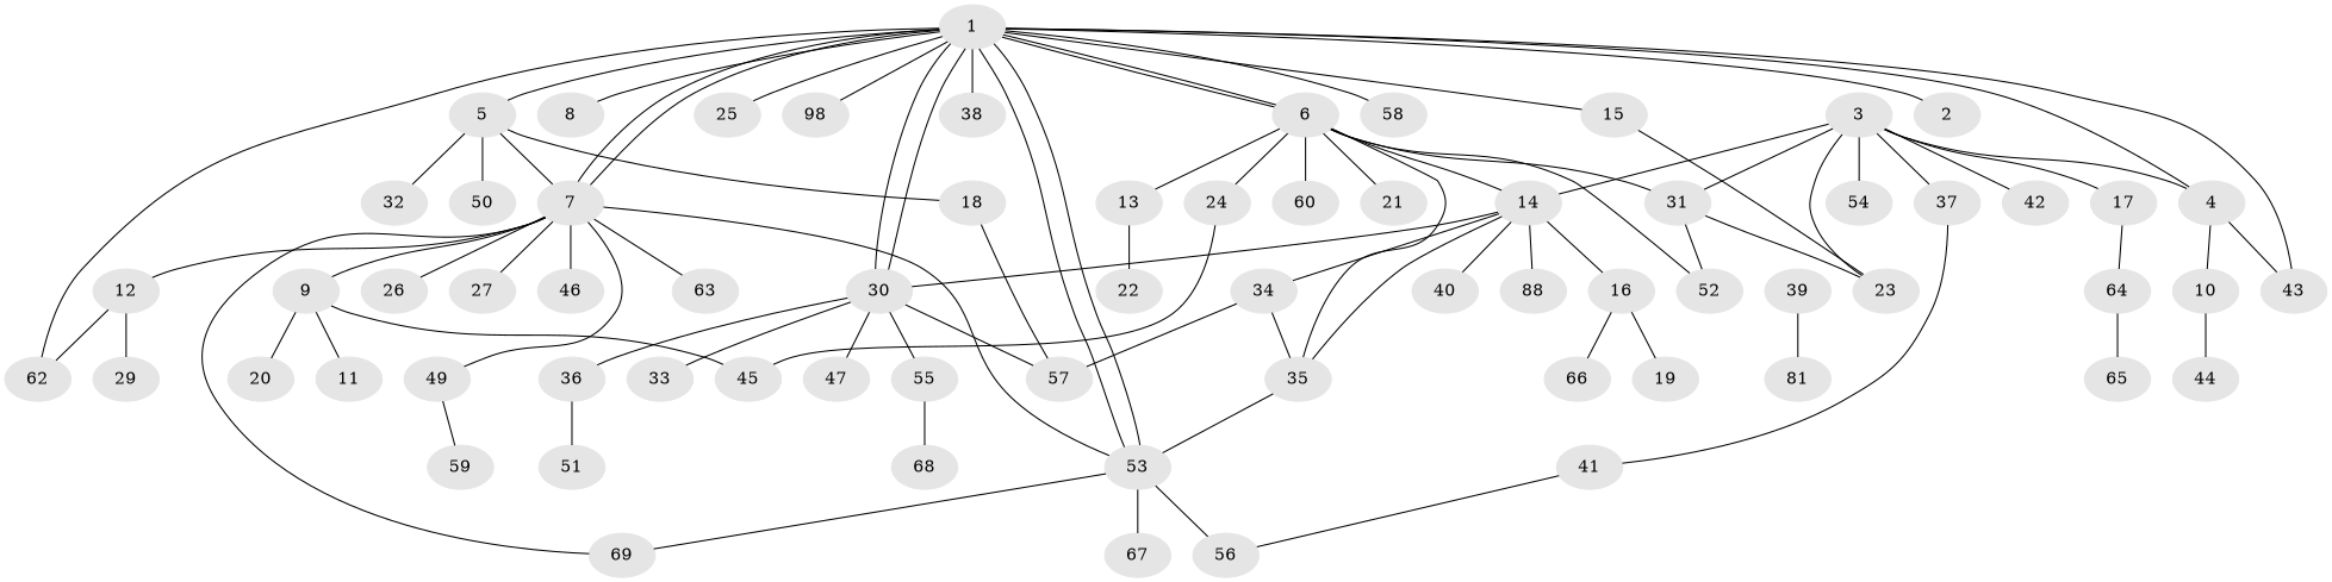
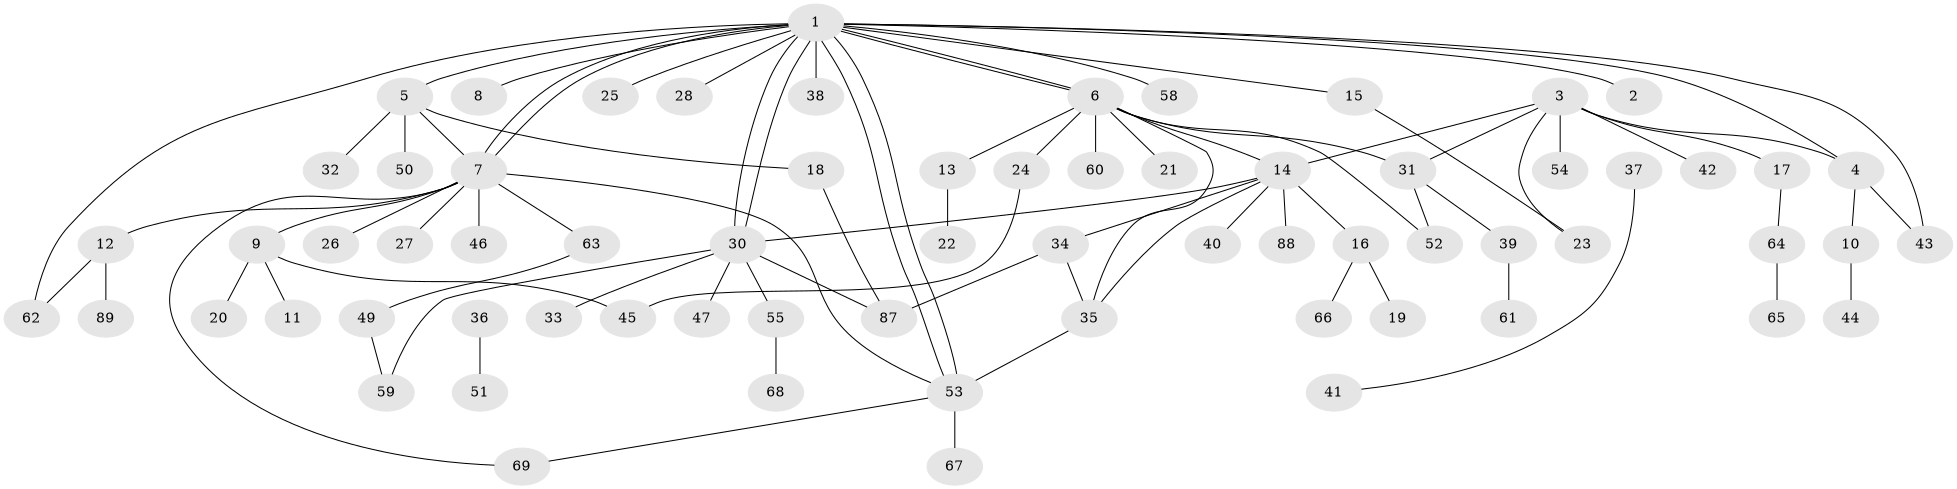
  graph {
    node [color=gray90 style=filled]
    1
    2
    5
    6
    7
    8
    15
    25
-   28 [label=98]
+   28
    30
    38
    43
    53
    58
    62
    4
    3
    14
    17
    23
    31
    37
    42
    54
    18
    32
    50
    13
    21
    24
    35
    60
    52
    9
    12
    26
    27
    46
    49
    63
    69
-   57
+   57 [label=87]
    33
    36
    47
    55
-   56
    67
    10
    16
    34
    40
    n53 [label=88]
    64
    39
    41
    44
    22
    45
    11
    20
-   29
+   29 [label=89]
    59
    19
    66
    65
    51
    68
-   61 [label=81]
+   61
    1 -- 2
    1 -- 5
    1 -- 6
    1 -- 6
    1 -- 7
    1 -- 7
    1 -- 8
    1 -- 15
    1 -- 25
    1 -- 28
    1 -- 30
    1 -- 30
    1 -- 38
    1 -- 43
    1 -- 53
    1 -- 53
    1 -- 58
    1 -- 62
    1 -- 4
    5 -- 7
    5 -- 18
    5 -- 32
    5 -- 50
    6 -- 14
    6 -- 31
    6 -- 13
    6 -- 21
    6 -- 24
    6 -- 35
    6 -- 60
    6 -- 52
    7 -- 53
    7 -- 9
    7 -- 12
    7 -- 26
    7 -- 27
    7 -- 46
-   7 -- 49
+   63 -- 49
    7 -- 63
    7 -- 69
    15 -- 23
    30 -- 57
    30 -- 33
-   30 -- 36
+   30 -- 59
    30 -- 47
    30 -- 55
    53 -- 69
-   53 -- 56
    53 -- 67
    4 -- 43
    4 -- 10
    3 -- 4
    3 -- 14
    3 -- 17
    3 -- 23
    3 -- 31
-   3 -- 37
    3 -- 42
    3 -- 54
    14 -- 30
    14 -- 35
    14 -- 16
    14 -- 34
    14 -- 40
    14 -- n53
    17 -- 64
    31 -- 52
-   31 -- 23
+   31 -- 39
    37 -- 41
    18 -- 57
    13 -- 22
    24 -- 45
    35 -- 53
    9 -- 45
    9 -- 11
    9 -- 20
    12 -- 62
    12 -- 29
    49 -- 59
    36 -- 51
    55 -- 68
    10 -- 44
    16 -- 19
    16 -- 66
    34 -- 35
    34 -- 57
    64 -- 65
    39 -- 61
-   41 -- 56
  }
